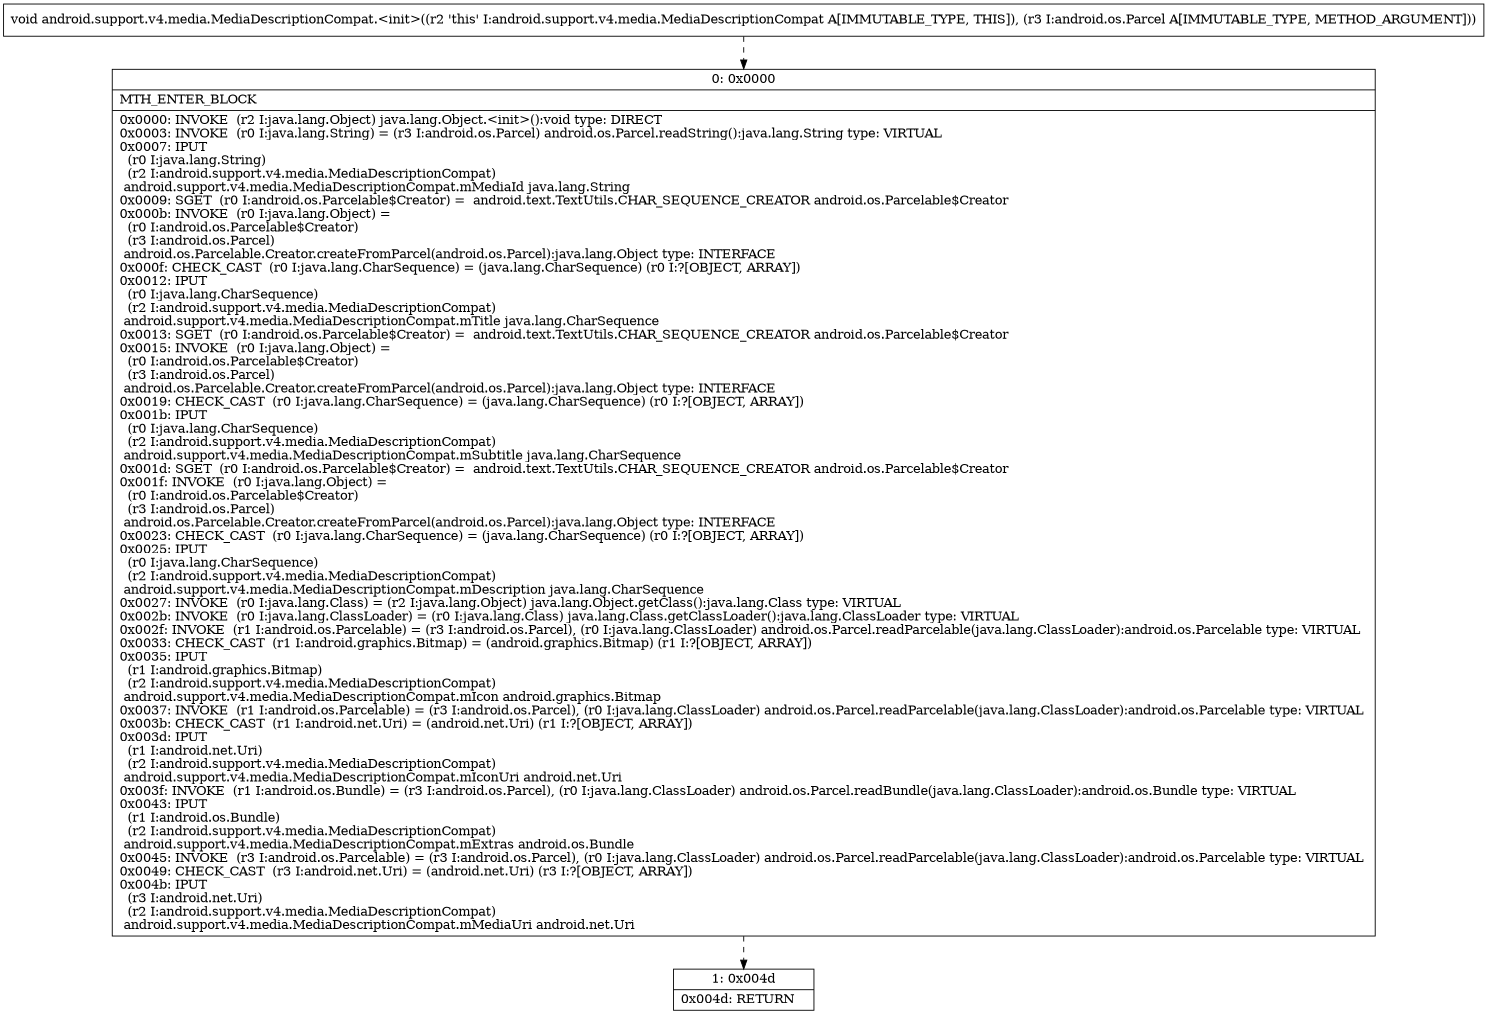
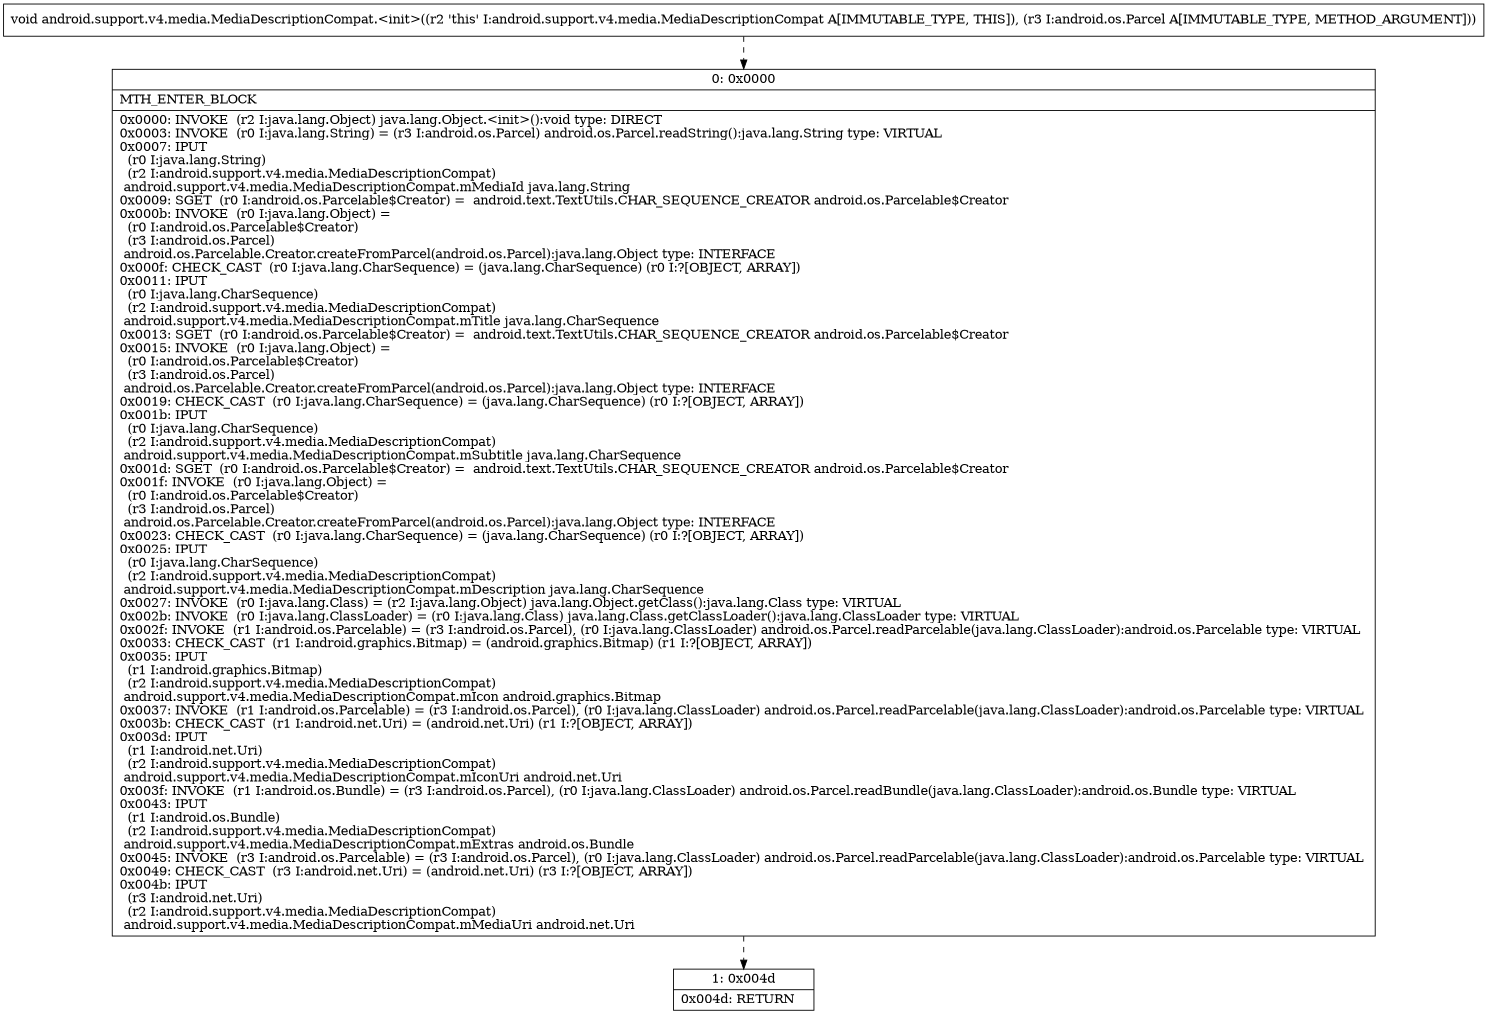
  digraph {
    node [shape=record]
    edge [style=dashed]
-   n1 [label="{0\:\ 0x0000|MTH_ENTER_BLOCK\l|0x0000: INVOKE  (r2 I:java.lang.Object) java.lang.Object.\<init\>():void type: DIRECT \l0x0003: INVOKE  (r0 I:java.lang.String) = (r3 I:android.os.Parcel) android.os.Parcel.readString():java.lang.String type: VIRTUAL \l0x0007: IPUT  \l  (r0 I:java.lang.String)\l  (r2 I:android.support.v4.media.MediaDescriptionCompat)\l android.support.v4.media.MediaDescriptionCompat.mMediaId java.lang.String \l0x0009: SGET  (r0 I:android.os.Parcelable$Creator) =  android.text.TextUtils.CHAR_SEQUENCE_CREATOR android.os.Parcelable$Creator \l0x000b: INVOKE  (r0 I:java.lang.Object) = \l  (r0 I:android.os.Parcelable$Creator)\l  (r3 I:android.os.Parcel)\l android.os.Parcelable.Creator.createFromParcel(android.os.Parcel):java.lang.Object type: INTERFACE \l0x000f: CHECK_CAST  (r0 I:java.lang.CharSequence) = (java.lang.CharSequence) (r0 I:?[OBJECT, ARRAY]) \l0x0012: IPUT  \l  (r0 I:java.lang.CharSequence)\l  (r2 I:android.support.v4.media.MediaDescriptionCompat)\l android.support.v4.media.MediaDescriptionCompat.mTitle java.lang.CharSequence \l0x0013: SGET  (r0 I:android.os.Parcelable$Creator) =  android.text.TextUtils.CHAR_SEQUENCE_CREATOR android.os.Parcelable$Creator \l0x0015: INVOKE  (r0 I:java.lang.Object) = \l  (r0 I:android.os.Parcelable$Creator)\l  (r3 I:android.os.Parcel)\l android.os.Parcelable.Creator.createFromParcel(android.os.Parcel):java.lang.Object type: INTERFACE \l0x0019: CHECK_CAST  (r0 I:java.lang.CharSequence) = (java.lang.CharSequence) (r0 I:?[OBJECT, ARRAY]) \l0x001b: IPUT  \l  (r0 I:java.lang.CharSequence)\l  (r2 I:android.support.v4.media.MediaDescriptionCompat)\l android.support.v4.media.MediaDescriptionCompat.mSubtitle java.lang.CharSequence \l0x001d: SGET  (r0 I:android.os.Parcelable$Creator) =  android.text.TextUtils.CHAR_SEQUENCE_CREATOR android.os.Parcelable$Creator \l0x001f: INVOKE  (r0 I:java.lang.Object) = \l  (r0 I:android.os.Parcelable$Creator)\l  (r3 I:android.os.Parcel)\l android.os.Parcelable.Creator.createFromParcel(android.os.Parcel):java.lang.Object type: INTERFACE \l0x0023: CHECK_CAST  (r0 I:java.lang.CharSequence) = (java.lang.CharSequence) (r0 I:?[OBJECT, ARRAY]) \l0x0025: IPUT  \l  (r0 I:java.lang.CharSequence)\l  (r2 I:android.support.v4.media.MediaDescriptionCompat)\l android.support.v4.media.MediaDescriptionCompat.mDescription java.lang.CharSequence \l0x0027: INVOKE  (r0 I:java.lang.Class) = (r2 I:java.lang.Object) java.lang.Object.getClass():java.lang.Class type: VIRTUAL \l0x002b: INVOKE  (r0 I:java.lang.ClassLoader) = (r0 I:java.lang.Class) java.lang.Class.getClassLoader():java.lang.ClassLoader type: VIRTUAL \l0x002f: INVOKE  (r1 I:android.os.Parcelable) = (r3 I:android.os.Parcel), (r0 I:java.lang.ClassLoader) android.os.Parcel.readParcelable(java.lang.ClassLoader):android.os.Parcelable type: VIRTUAL \l0x0033: CHECK_CAST  (r1 I:android.graphics.Bitmap) = (android.graphics.Bitmap) (r1 I:?[OBJECT, ARRAY]) \l0x0035: IPUT  \l  (r1 I:android.graphics.Bitmap)\l  (r2 I:android.support.v4.media.MediaDescriptionCompat)\l android.support.v4.media.MediaDescriptionCompat.mIcon android.graphics.Bitmap \l0x0037: INVOKE  (r1 I:android.os.Parcelable) = (r3 I:android.os.Parcel), (r0 I:java.lang.ClassLoader) android.os.Parcel.readParcelable(java.lang.ClassLoader):android.os.Parcelable type: VIRTUAL \l0x003b: CHECK_CAST  (r1 I:android.net.Uri) = (android.net.Uri) (r1 I:?[OBJECT, ARRAY]) \l0x003d: IPUT  \l  (r1 I:android.net.Uri)\l  (r2 I:android.support.v4.media.MediaDescriptionCompat)\l android.support.v4.media.MediaDescriptionCompat.mIconUri android.net.Uri \l0x003f: INVOKE  (r1 I:android.os.Bundle) = (r3 I:android.os.Parcel), (r0 I:java.lang.ClassLoader) android.os.Parcel.readBundle(java.lang.ClassLoader):android.os.Bundle type: VIRTUAL \l0x0043: IPUT  \l  (r1 I:android.os.Bundle)\l  (r2 I:android.support.v4.media.MediaDescriptionCompat)\l android.support.v4.media.MediaDescriptionCompat.mExtras android.os.Bundle \l0x0045: INVOKE  (r3 I:android.os.Parcelable) = (r3 I:android.os.Parcel), (r0 I:java.lang.ClassLoader) android.os.Parcel.readParcelable(java.lang.ClassLoader):android.os.Parcelable type: VIRTUAL \l0x0049: CHECK_CAST  (r3 I:android.net.Uri) = (android.net.Uri) (r3 I:?[OBJECT, ARRAY]) \l0x004b: IPUT  \l  (r3 I:android.net.Uri)\l  (r2 I:android.support.v4.media.MediaDescriptionCompat)\l android.support.v4.media.MediaDescriptionCompat.mMediaUri android.net.Uri \l}"]
+   n1 [label="{0\:\ 0x0000|MTH_ENTER_BLOCK\l|0x0000: INVOKE  (r2 I:java.lang.Object) java.lang.Object.\<init\>():void type: DIRECT \l0x0003: INVOKE  (r0 I:java.lang.String) = (r3 I:android.os.Parcel) android.os.Parcel.readString():java.lang.String type: VIRTUAL \l0x0007: IPUT  \l  (r0 I:java.lang.String)\l  (r2 I:android.support.v4.media.MediaDescriptionCompat)\l android.support.v4.media.MediaDescriptionCompat.mMediaId java.lang.String \l0x0009: SGET  (r0 I:android.os.Parcelable$Creator) =  android.text.TextUtils.CHAR_SEQUENCE_CREATOR android.os.Parcelable$Creator \l0x000b: INVOKE  (r0 I:java.lang.Object) = \l  (r0 I:android.os.Parcelable$Creator)\l  (r3 I:android.os.Parcel)\l android.os.Parcelable.Creator.createFromParcel(android.os.Parcel):java.lang.Object type: INTERFACE \l0x000f: CHECK_CAST  (r0 I:java.lang.CharSequence) = (java.lang.CharSequence) (r0 I:?[OBJECT, ARRAY]) \l0x0011: IPUT  \l  (r0 I:java.lang.CharSequence)\l  (r2 I:android.support.v4.media.MediaDescriptionCompat)\l android.support.v4.media.MediaDescriptionCompat.mTitle java.lang.CharSequence \l0x0013: SGET  (r0 I:android.os.Parcelable$Creator) =  android.text.TextUtils.CHAR_SEQUENCE_CREATOR android.os.Parcelable$Creator \l0x0015: INVOKE  (r0 I:java.lang.Object) = \l  (r0 I:android.os.Parcelable$Creator)\l  (r3 I:android.os.Parcel)\l android.os.Parcelable.Creator.createFromParcel(android.os.Parcel):java.lang.Object type: INTERFACE \l0x0019: CHECK_CAST  (r0 I:java.lang.CharSequence) = (java.lang.CharSequence) (r0 I:?[OBJECT, ARRAY]) \l0x001b: IPUT  \l  (r0 I:java.lang.CharSequence)\l  (r2 I:android.support.v4.media.MediaDescriptionCompat)\l android.support.v4.media.MediaDescriptionCompat.mSubtitle java.lang.CharSequence \l0x001d: SGET  (r0 I:android.os.Parcelable$Creator) =  android.text.TextUtils.CHAR_SEQUENCE_CREATOR android.os.Parcelable$Creator \l0x001f: INVOKE  (r0 I:java.lang.Object) = \l  (r0 I:android.os.Parcelable$Creator)\l  (r3 I:android.os.Parcel)\l android.os.Parcelable.Creator.createFromParcel(android.os.Parcel):java.lang.Object type: INTERFACE \l0x0023: CHECK_CAST  (r0 I:java.lang.CharSequence) = (java.lang.CharSequence) (r0 I:?[OBJECT, ARRAY]) \l0x0025: IPUT  \l  (r0 I:java.lang.CharSequence)\l  (r2 I:android.support.v4.media.MediaDescriptionCompat)\l android.support.v4.media.MediaDescriptionCompat.mDescription java.lang.CharSequence \l0x0027: INVOKE  (r0 I:java.lang.Class) = (r2 I:java.lang.Object) java.lang.Object.getClass():java.lang.Class type: VIRTUAL \l0x002b: INVOKE  (r0 I:java.lang.ClassLoader) = (r0 I:java.lang.Class) java.lang.Class.getClassLoader():java.lang.ClassLoader type: VIRTUAL \l0x002f: INVOKE  (r1 I:android.os.Parcelable) = (r3 I:android.os.Parcel), (r0 I:java.lang.ClassLoader) android.os.Parcel.readParcelable(java.lang.ClassLoader):android.os.Parcelable type: VIRTUAL \l0x0033: CHECK_CAST  (r1 I:android.graphics.Bitmap) = (android.graphics.Bitmap) (r1 I:?[OBJECT, ARRAY]) \l0x0035: IPUT  \l  (r1 I:android.graphics.Bitmap)\l  (r2 I:android.support.v4.media.MediaDescriptionCompat)\l android.support.v4.media.MediaDescriptionCompat.mIcon android.graphics.Bitmap \l0x0037: INVOKE  (r1 I:android.os.Parcelable) = (r3 I:android.os.Parcel), (r0 I:java.lang.ClassLoader) android.os.Parcel.readParcelable(java.lang.ClassLoader):android.os.Parcelable type: VIRTUAL \l0x003b: CHECK_CAST  (r1 I:android.net.Uri) = (android.net.Uri) (r1 I:?[OBJECT, ARRAY]) \l0x003d: IPUT  \l  (r1 I:android.net.Uri)\l  (r2 I:android.support.v4.media.MediaDescriptionCompat)\l android.support.v4.media.MediaDescriptionCompat.mIconUri android.net.Uri \l0x003f: INVOKE  (r1 I:android.os.Bundle) = (r3 I:android.os.Parcel), (r0 I:java.lang.ClassLoader) android.os.Parcel.readBundle(java.lang.ClassLoader):android.os.Bundle type: VIRTUAL \l0x0043: IPUT  \l  (r1 I:android.os.Bundle)\l  (r2 I:android.support.v4.media.MediaDescriptionCompat)\l android.support.v4.media.MediaDescriptionCompat.mExtras android.os.Bundle \l0x0045: INVOKE  (r3 I:android.os.Parcelable) = (r3 I:android.os.Parcel), (r0 I:java.lang.ClassLoader) android.os.Parcel.readParcelable(java.lang.ClassLoader):android.os.Parcelable type: VIRTUAL \l0x0049: CHECK_CAST  (r3 I:android.net.Uri) = (android.net.Uri) (r3 I:?[OBJECT, ARRAY]) \l0x004b: IPUT  \l  (r3 I:android.net.Uri)\l  (r2 I:android.support.v4.media.MediaDescriptionCompat)\l android.support.v4.media.MediaDescriptionCompat.mMediaUri android.net.Uri \l}"]
    n2 [label="{1\:\ 0x004d|0x004d: RETURN   \l}"]
    n3 [label="{void android.support.v4.media.MediaDescriptionCompat.\<init\>((r2 'this' I:android.support.v4.media.MediaDescriptionCompat A[IMMUTABLE_TYPE, THIS]), (r3 I:android.os.Parcel A[IMMUTABLE_TYPE, METHOD_ARGUMENT])) }"]
    n1 -> n2
    n3 -> n1
  }
